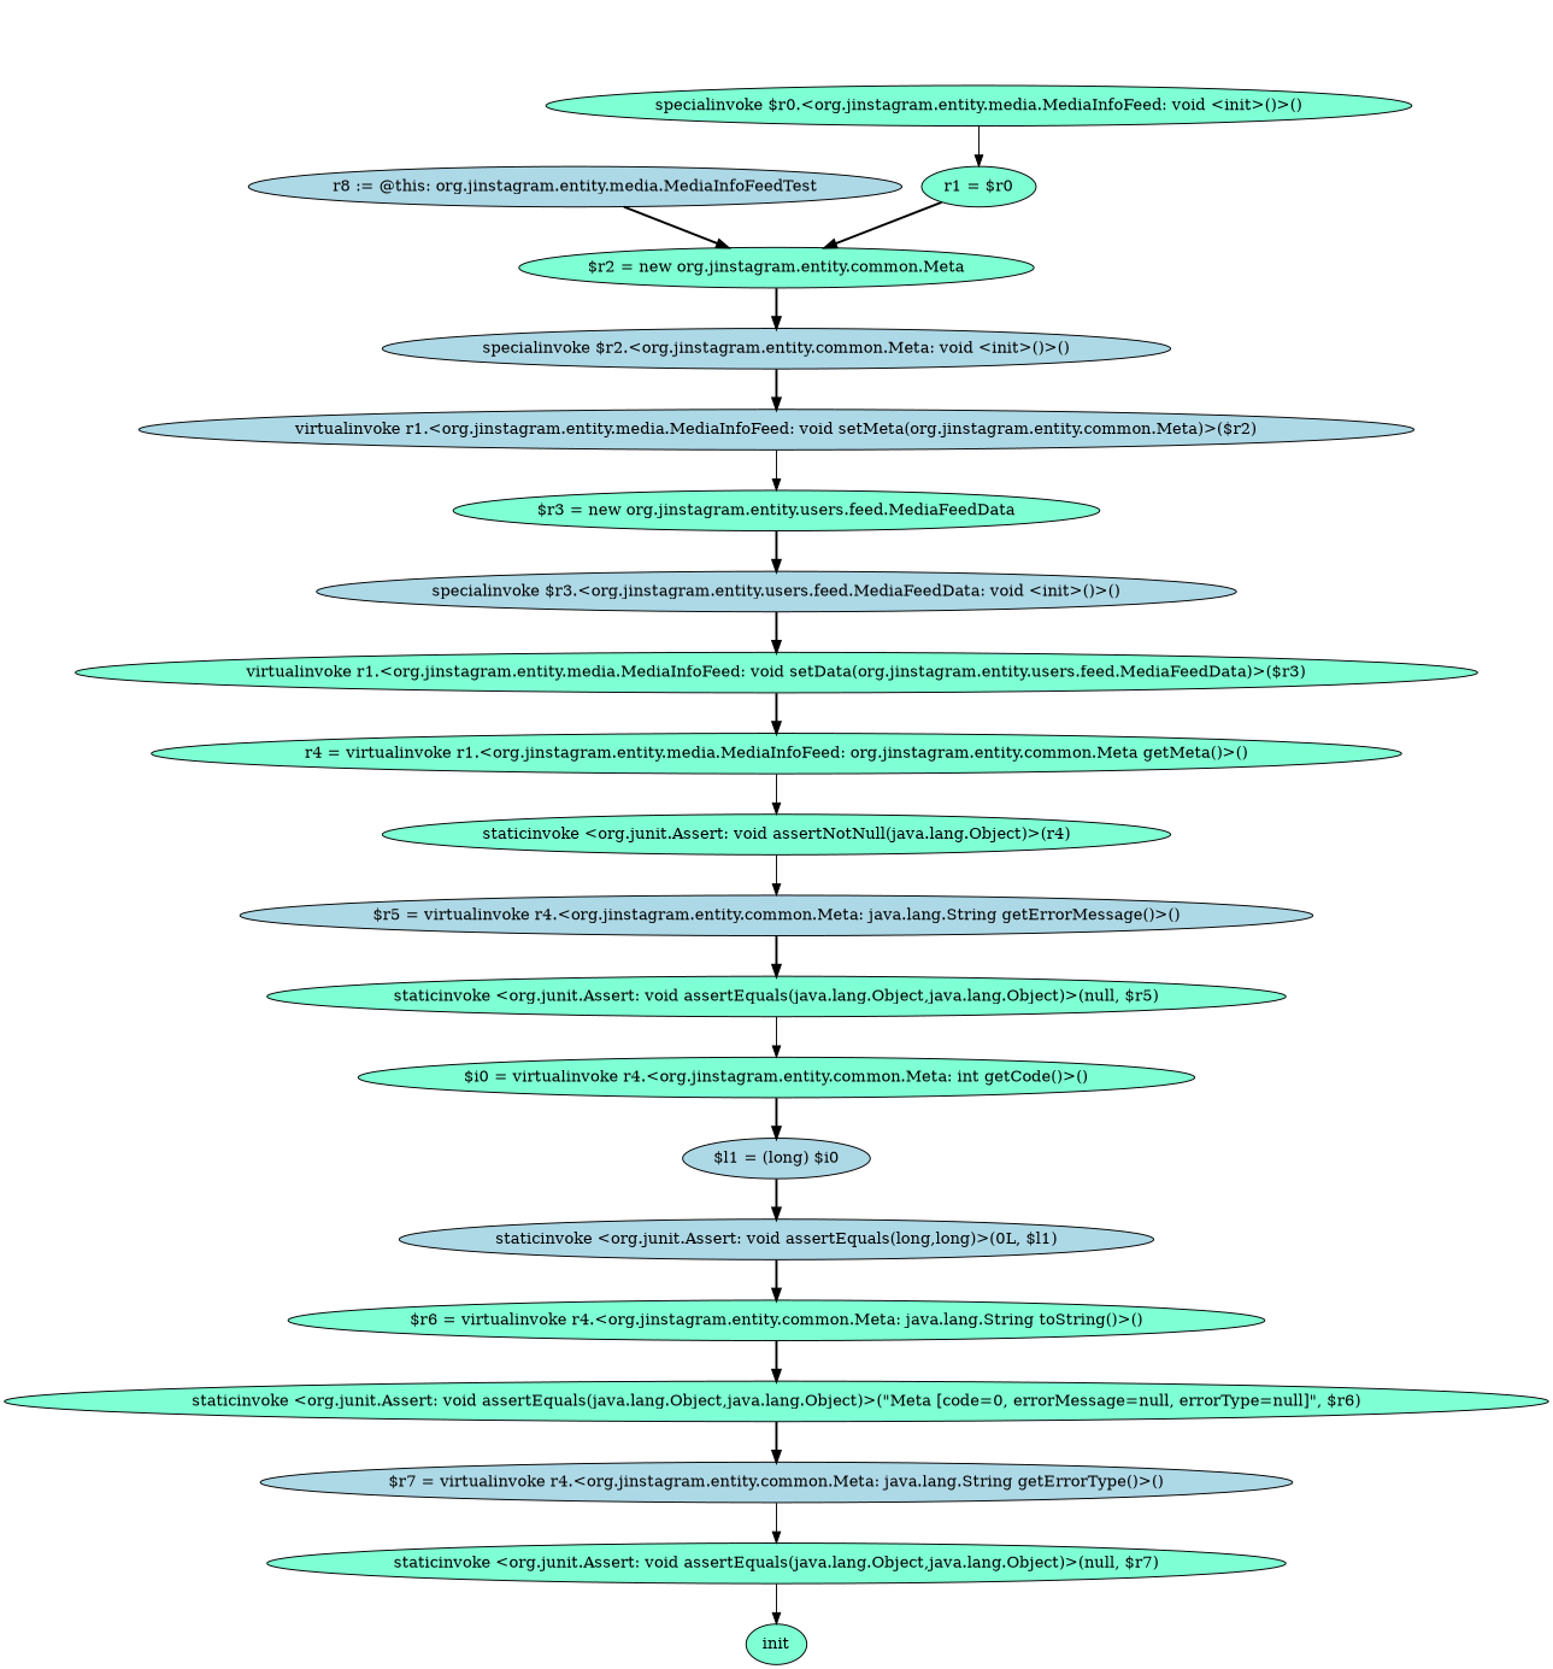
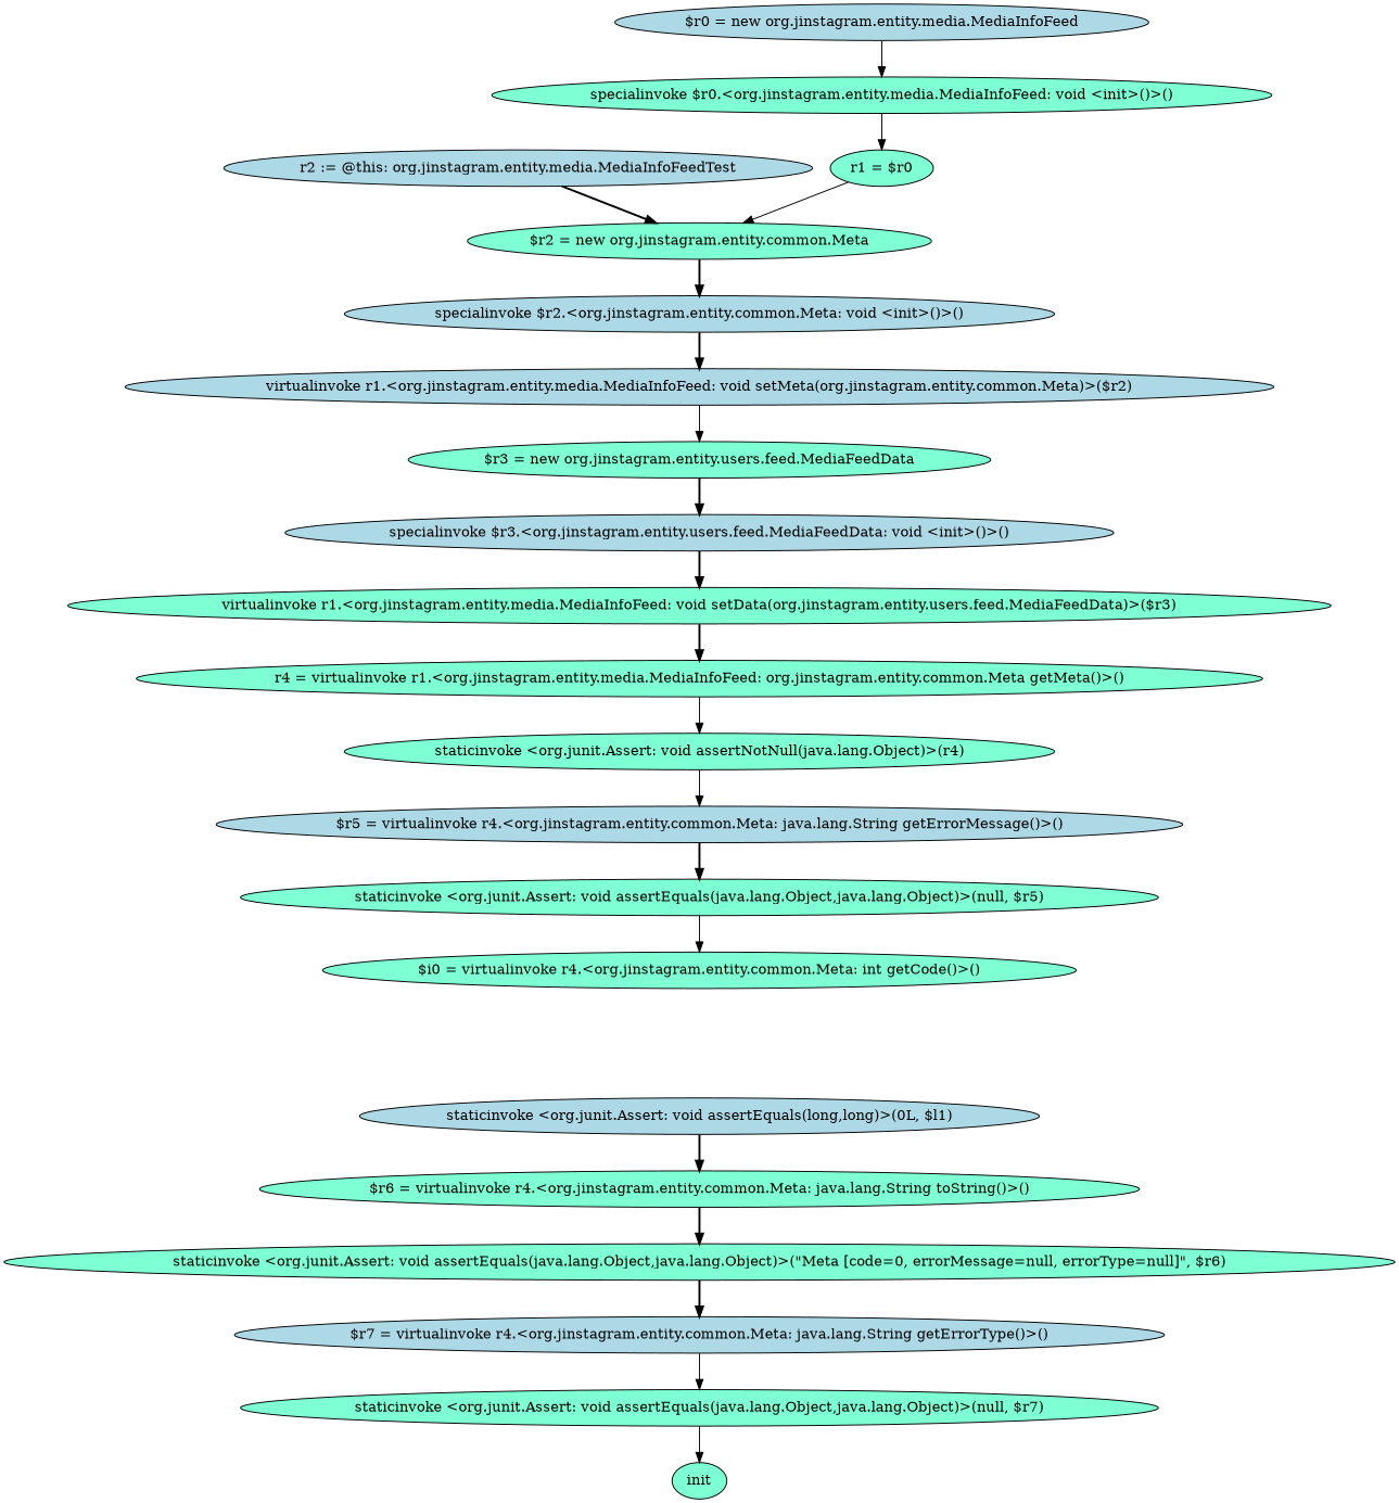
  digraph {
    node [fillcolor=aquamarine style=filled]
    edge [style=bold]
-   "r8 := @this: org.jinstagram.entity.media.MediaInfoFeedTest" [fillcolor=lightblue]
+   "r8 := @this: org.jinstagram.entity.media.MediaInfoFeedTest" [fillcolor=lightblue label="r2 := @this: org.jinstagram.entity.media.MediaInfoFeedTest"]
    "$r2 = new org.jinstagram.entity.common.Meta"
+   "$r0 = new org.jinstagram.entity.media.MediaInfoFeed" [fillcolor=lightblue]
    "specialinvoke $r0.<org.jinstagram.entity.media.MediaInfoFeed: void <init>()>()"
    "r1 = $r0"
    "specialinvoke $r2.<org.jinstagram.entity.common.Meta: void <init>()>()" [fillcolor=lightblue]
    "virtualinvoke r1.<org.jinstagram.entity.media.MediaInfoFeed: void setMeta(org.jinstagram.entity.common.Meta)>($r2)" [fillcolor=lightblue]
    "$r3 = new org.jinstagram.entity.users.feed.MediaFeedData"
    "specialinvoke $r3.<org.jinstagram.entity.users.feed.MediaFeedData: void <init>()>()" [fillcolor=lightblue]
    "virtualinvoke r1.<org.jinstagram.entity.media.MediaInfoFeed: void setData(org.jinstagram.entity.users.feed.MediaFeedData)>($r3)"
    "r4 = virtualinvoke r1.<org.jinstagram.entity.media.MediaInfoFeed: org.jinstagram.entity.common.Meta getMeta()>()"
    "staticinvoke <org.junit.Assert: void assertNotNull(java.lang.Object)>(r4)"
    "$r5 = virtualinvoke r4.<org.jinstagram.entity.common.Meta: java.lang.String getErrorMessage()>()" [fillcolor=lightblue]
    "staticinvoke <org.junit.Assert: void assertEquals(java.lang.Object,java.lang.Object)>(null, $r5)"
    "$i0 = virtualinvoke r4.<org.jinstagram.entity.common.Meta: int getCode()>()"
-   "$l1 = (long) $i0" [fillcolor=lightblue]
    "staticinvoke <org.junit.Assert: void assertEquals(long,long)>(0L, $l1)" [fillcolor=lightblue]
    "$r6 = virtualinvoke r4.<org.jinstagram.entity.common.Meta: java.lang.String toString()>()"
    "staticinvoke <org.junit.Assert: void assertEquals(java.lang.Object,java.lang.Object)>(\"Meta [code=0, errorMessage=null, errorType=null]\", $r6)"
    "$r7 = virtualinvoke r4.<org.jinstagram.entity.common.Meta: java.lang.String getErrorType()>()" [fillcolor=lightblue]
    "staticinvoke <org.junit.Assert: void assertEquals(java.lang.Object,java.lang.Object)>(null, $r7)"
    n22 [label=init]
    "r8 := @this: org.jinstagram.entity.media.MediaInfoFeedTest" -> "$r2 = new org.jinstagram.entity.common.Meta"
    "$r2 = new org.jinstagram.entity.common.Meta" -> "specialinvoke $r2.<org.jinstagram.entity.common.Meta: void <init>()>()"
+   "$r0 = new org.jinstagram.entity.media.MediaInfoFeed" -> "specialinvoke $r0.<org.jinstagram.entity.media.MediaInfoFeed: void <init>()>()" [style=solid]
    "specialinvoke $r0.<org.jinstagram.entity.media.MediaInfoFeed: void <init>()>()" -> "r1 = $r0" [style=solid]
-   "r1 = $r0" -> "$r2 = new org.jinstagram.entity.common.Meta"
+   "r1 = $r0" -> "$r2 = new org.jinstagram.entity.common.Meta" [style=solid]
    "specialinvoke $r2.<org.jinstagram.entity.common.Meta: void <init>()>()" -> "virtualinvoke r1.<org.jinstagram.entity.media.MediaInfoFeed: void setMeta(org.jinstagram.entity.common.Meta)>($r2)"
    "virtualinvoke r1.<org.jinstagram.entity.media.MediaInfoFeed: void setMeta(org.jinstagram.entity.common.Meta)>($r2)" -> "$r3 = new org.jinstagram.entity.users.feed.MediaFeedData" [style=solid]
    "$r3 = new org.jinstagram.entity.users.feed.MediaFeedData" -> "specialinvoke $r3.<org.jinstagram.entity.users.feed.MediaFeedData: void <init>()>()"
    "specialinvoke $r3.<org.jinstagram.entity.users.feed.MediaFeedData: void <init>()>()" -> "virtualinvoke r1.<org.jinstagram.entity.media.MediaInfoFeed: void setData(org.jinstagram.entity.users.feed.MediaFeedData)>($r3)"
    "virtualinvoke r1.<org.jinstagram.entity.media.MediaInfoFeed: void setData(org.jinstagram.entity.users.feed.MediaFeedData)>($r3)" -> "r4 = virtualinvoke r1.<org.jinstagram.entity.media.MediaInfoFeed: org.jinstagram.entity.common.Meta getMeta()>()"
    "r4 = virtualinvoke r1.<org.jinstagram.entity.media.MediaInfoFeed: org.jinstagram.entity.common.Meta getMeta()>()" -> "staticinvoke <org.junit.Assert: void assertNotNull(java.lang.Object)>(r4)" [style=solid]
    "staticinvoke <org.junit.Assert: void assertNotNull(java.lang.Object)>(r4)" -> "$r5 = virtualinvoke r4.<org.jinstagram.entity.common.Meta: java.lang.String getErrorMessage()>()" [style=solid]
    "$r5 = virtualinvoke r4.<org.jinstagram.entity.common.Meta: java.lang.String getErrorMessage()>()" -> "staticinvoke <org.junit.Assert: void assertEquals(java.lang.Object,java.lang.Object)>(null, $r5)"
    "staticinvoke <org.junit.Assert: void assertEquals(java.lang.Object,java.lang.Object)>(null, $r5)" -> "$i0 = virtualinvoke r4.<org.jinstagram.entity.common.Meta: int getCode()>()" [style=solid]
-   "$i0 = virtualinvoke r4.<org.jinstagram.entity.common.Meta: int getCode()>()" -> "$l1 = (long) $i0"
-   "$l1 = (long) $i0" -> "staticinvoke <org.junit.Assert: void assertEquals(long,long)>(0L, $l1)"
    "staticinvoke <org.junit.Assert: void assertEquals(long,long)>(0L, $l1)" -> "$r6 = virtualinvoke r4.<org.jinstagram.entity.common.Meta: java.lang.String toString()>()"
    "$r6 = virtualinvoke r4.<org.jinstagram.entity.common.Meta: java.lang.String toString()>()" -> "staticinvoke <org.junit.Assert: void assertEquals(java.lang.Object,java.lang.Object)>(\"Meta [code=0, errorMessage=null, errorType=null]\", $r6)"
    "staticinvoke <org.junit.Assert: void assertEquals(java.lang.Object,java.lang.Object)>(\"Meta [code=0, errorMessage=null, errorType=null]\", $r6)" -> "$r7 = virtualinvoke r4.<org.jinstagram.entity.common.Meta: java.lang.String getErrorType()>()"
    "$r7 = virtualinvoke r4.<org.jinstagram.entity.common.Meta: java.lang.String getErrorType()>()" -> "staticinvoke <org.junit.Assert: void assertEquals(java.lang.Object,java.lang.Object)>(null, $r7)" [style=solid]
    "staticinvoke <org.junit.Assert: void assertEquals(java.lang.Object,java.lang.Object)>(null, $r7)" -> n22 [style=solid]
  }
